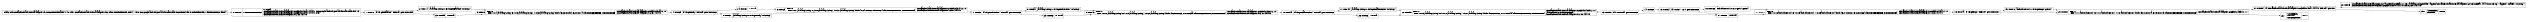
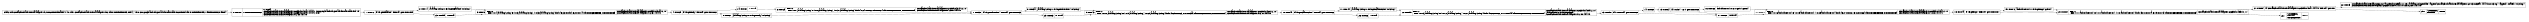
  digraph {
    rankdir=LR
    node [shape=record]
    n1 [label="{0\:\ 0x0000|MTH_ENTER_BLOCK\l|r1 = null\lcom.facebook.ads.internal.adapters.C0655d.m481a(r4.f447b, (com.google.android.gms.ads.formats.NativeAd) r5)\lcom.facebook.ads.internal.adapters.C0655d.m484a(r4.f447b, true)\lcom.facebook.ads.internal.adapters.d r2 = r4.f447b\l}"]
    n2 [label="{1\:\ 0x0012|if (r5.getHeadline() == null) goto L_0x00bd\l}"]
    n3 [label="{2\:\ 0x0014|java.lang.String r0 = r5.getHeadline().toString()\l}"]
    n4 [label="{23\:\ 0x00bd|r0 = null\l}"]
    n5 [label="{3\:\ 0x001c|PHI: r0 \l  PHI: (r0v4 java.lang.String) = (r0v3 java.lang.String), (r0v33 java.lang.String) binds: [B:23:0x00bd, B:2:0x0014] A[DONT_GENERATE, DONT_INLINE]\l|com.facebook.ads.internal.adapters.C0655d.m482a(r2, r0)\lcom.facebook.ads.internal.adapters.d r2 = r4.f447b\l}"]
    n6 [label="{4\:\ 0x0025|if (r5.getBody() == null) goto L_0x00c0\l}"]
    n7 [label="{5\:\ 0x0027|java.lang.String r0 = r5.getBody().toString()\l}"]
    n8 [label="{24\:\ 0x00c0|r0 = null\l}"]
    n9 [label="{6\:\ 0x002f|PHI: r0 \l  PHI: (r0v7 java.lang.String) = (r0v6 java.lang.String), (r0v31 java.lang.String) binds: [B:24:0x00c0, B:5:0x0027] A[DONT_GENERATE, DONT_INLINE]\l|com.facebook.ads.internal.adapters.C0655d.m487b(r2, r0)\lcom.facebook.ads.internal.adapters.d r2 = r4.f447b\l}"]
    n10 [label="{7\:\ 0x0038|if (r5.getAdvertiser() == null) goto L_0x00c3\l}"]
    n11 [label="{8\:\ 0x003a|java.lang.String r0 = r5.getAdvertiser().toString()\l}"]
    n12 [label="{25\:\ 0x00c3|r0 = null\l}"]
    n13 [label="{9\:\ 0x0042|PHI: r0 \l  PHI: (r0v10 java.lang.String) = (r0v9 java.lang.String), (r0v29 java.lang.String) binds: [B:25:0x00c3, B:8:0x003a] A[DONT_GENERATE, DONT_INLINE]\l|com.facebook.ads.internal.adapters.C0655d.m488c(r2, r0)\lcom.facebook.ads.internal.adapters.d r2 = r4.f447b\l}"]
    n14 [label="{10\:\ 0x004b|if (r5.getCallToAction() == null) goto L_0x00c6\l}"]
    n15 [label="{11\:\ 0x004d|java.lang.String r0 = r5.getCallToAction().toString()\l}"]
    n16 [label="{26\:\ 0x00c6|r0 = null\l}"]
    n17 [label="{12\:\ 0x0055|PHI: r0 \l  PHI: (r0v13 java.lang.String) = (r0v12 java.lang.String), (r0v27 java.lang.String) binds: [B:26:0x00c6, B:11:0x004d] A[DONT_GENERATE, DONT_INLINE]\l|com.facebook.ads.internal.adapters.C0655d.m489d(r2, r0)\ljava.util.List r0 = r5.getImages()\lcom.facebook.ads.internal.adapters.d r2 = r4.f447b\l}"]
    n18 [label="{13\:\ 0x005e|if (r0 == null) goto L_0x00c8\l}"]
    n19 [label="{14\:\ 0x0060}"]
    n20 [label="{27\:\ 0x00c8|r0 = null\l}"]
    n21 [label="{15\:\ 0x0064|if (r0.size() \<= 0) goto L_0x00c8\l}"]
    n22 [label="{17\:\ 0x0071|PHI: r0 \l  PHI: (r0v16 android.net.Uri) = (r0v15 android.net.Uri), (r0v25 android.net.Uri) binds: [B:27:0x00c8, B:16:0x0066] A[DONT_GENERATE, DONT_INLINE]\l|com.facebook.ads.internal.adapters.C0655d.m479a(r2, r0)\lcom.facebook.ads.internal.adapters.d r0 = r4.f447b\l}"]
    n23 [label="{16\:\ 0x0066|android.net.Uri r0 = r0.get(0).getUri()\l}"]
    n24 [label="{18\:\ 0x007a|if (r5.getLogo() == null) goto L_0x0084\l}"]
    n25 [label="{19\:\ 0x007c|android.net.Uri r1 = r5.getLogo().getUri()\l}"]
    n26 [label="{20\:\ 0x0084|PHI: r1 \l  PHI: (r1v1 android.net.Uri) = (r1v0 android.net.Uri), (r1v8 android.net.Uri) binds: [B:18:0x007a, B:19:0x007c] A[DONT_GENERATE, DONT_INLINE]\l|com.facebook.ads.internal.adapters.C0655d.m485b(r0, r1)\l}"]
    n27 [label="{21\:\ 0x008d|if (com.facebook.ads.internal.adapters.C0655d.m480a(r4.f447b) == null) goto L_?\l}"]
    n28 [label="{28\:\ ?|SYNTHETIC\lRETURN\lORIG_RETURN\l|return\l}"]
    n29 [label="{22\:\ 0x008f|com.facebook.ads.internal.p026q.p027a.C0898d.m1693a(r10, new java.lang.StringBuilder().append(com.facebook.ads.internal.adapters.C0703v.m839a(r4.f447b.mo10376J())).append(\" Loaded\").toString())\lcom.facebook.ads.internal.adapters.C0655d.m480a(r4.f447b).mo10215a(r4.f447b)\l}"]
    n30 [label="{29\:\ ?|SYNTHETIC\lRETURN\l|return\l}"]
    n31 [label="{public void com.facebook.ads.internal.adapters.d.2.onContentAdLoaded((r4v0 'this' com.facebook.ads.internal.adapters.d$2 A[IMMUTABLE_TYPE, THIS]), (r5v0 com.google.android.gms.ads.formats.NativeContentAd A[IMMUTABLE_TYPE, METHOD_ARGUMENT])) }"]
    n1 -> n2
    n2 -> n3 [style=dashed]
    n2 -> n4
    n3 -> n5
    n4 -> n5
    n5 -> n6
    n6 -> n7 [style=dashed]
    n6 -> n8
-   n7 -> n9
+   n7 -> n10
    n8 -> n9
    n9 -> n10
    n10 -> n11 [style=dashed]
    n10 -> n12
    n11 -> n13
    n12 -> n13
    n13 -> n14
    n14 -> n15 [style=dashed]
    n14 -> n16
    n15 -> n17
    n16 -> n17
-   n18 -> n17
+   n17 -> n18
    n18 -> n19 [style=dashed]
    n18 -> n20
    n19 -> n21
    n20 -> n22
    n21 -> n20
    n21 -> n23 [style=dashed]
    n22 -> n24
    n23 -> n22
    n24 -> n25 [style=dashed]
    n24 -> n26
    n25 -> n26
    n26 -> n27
    n26 -> n28
    n27 -> n29 [style=dashed]
    n27 -> n30
    n31 -> n1
  }
